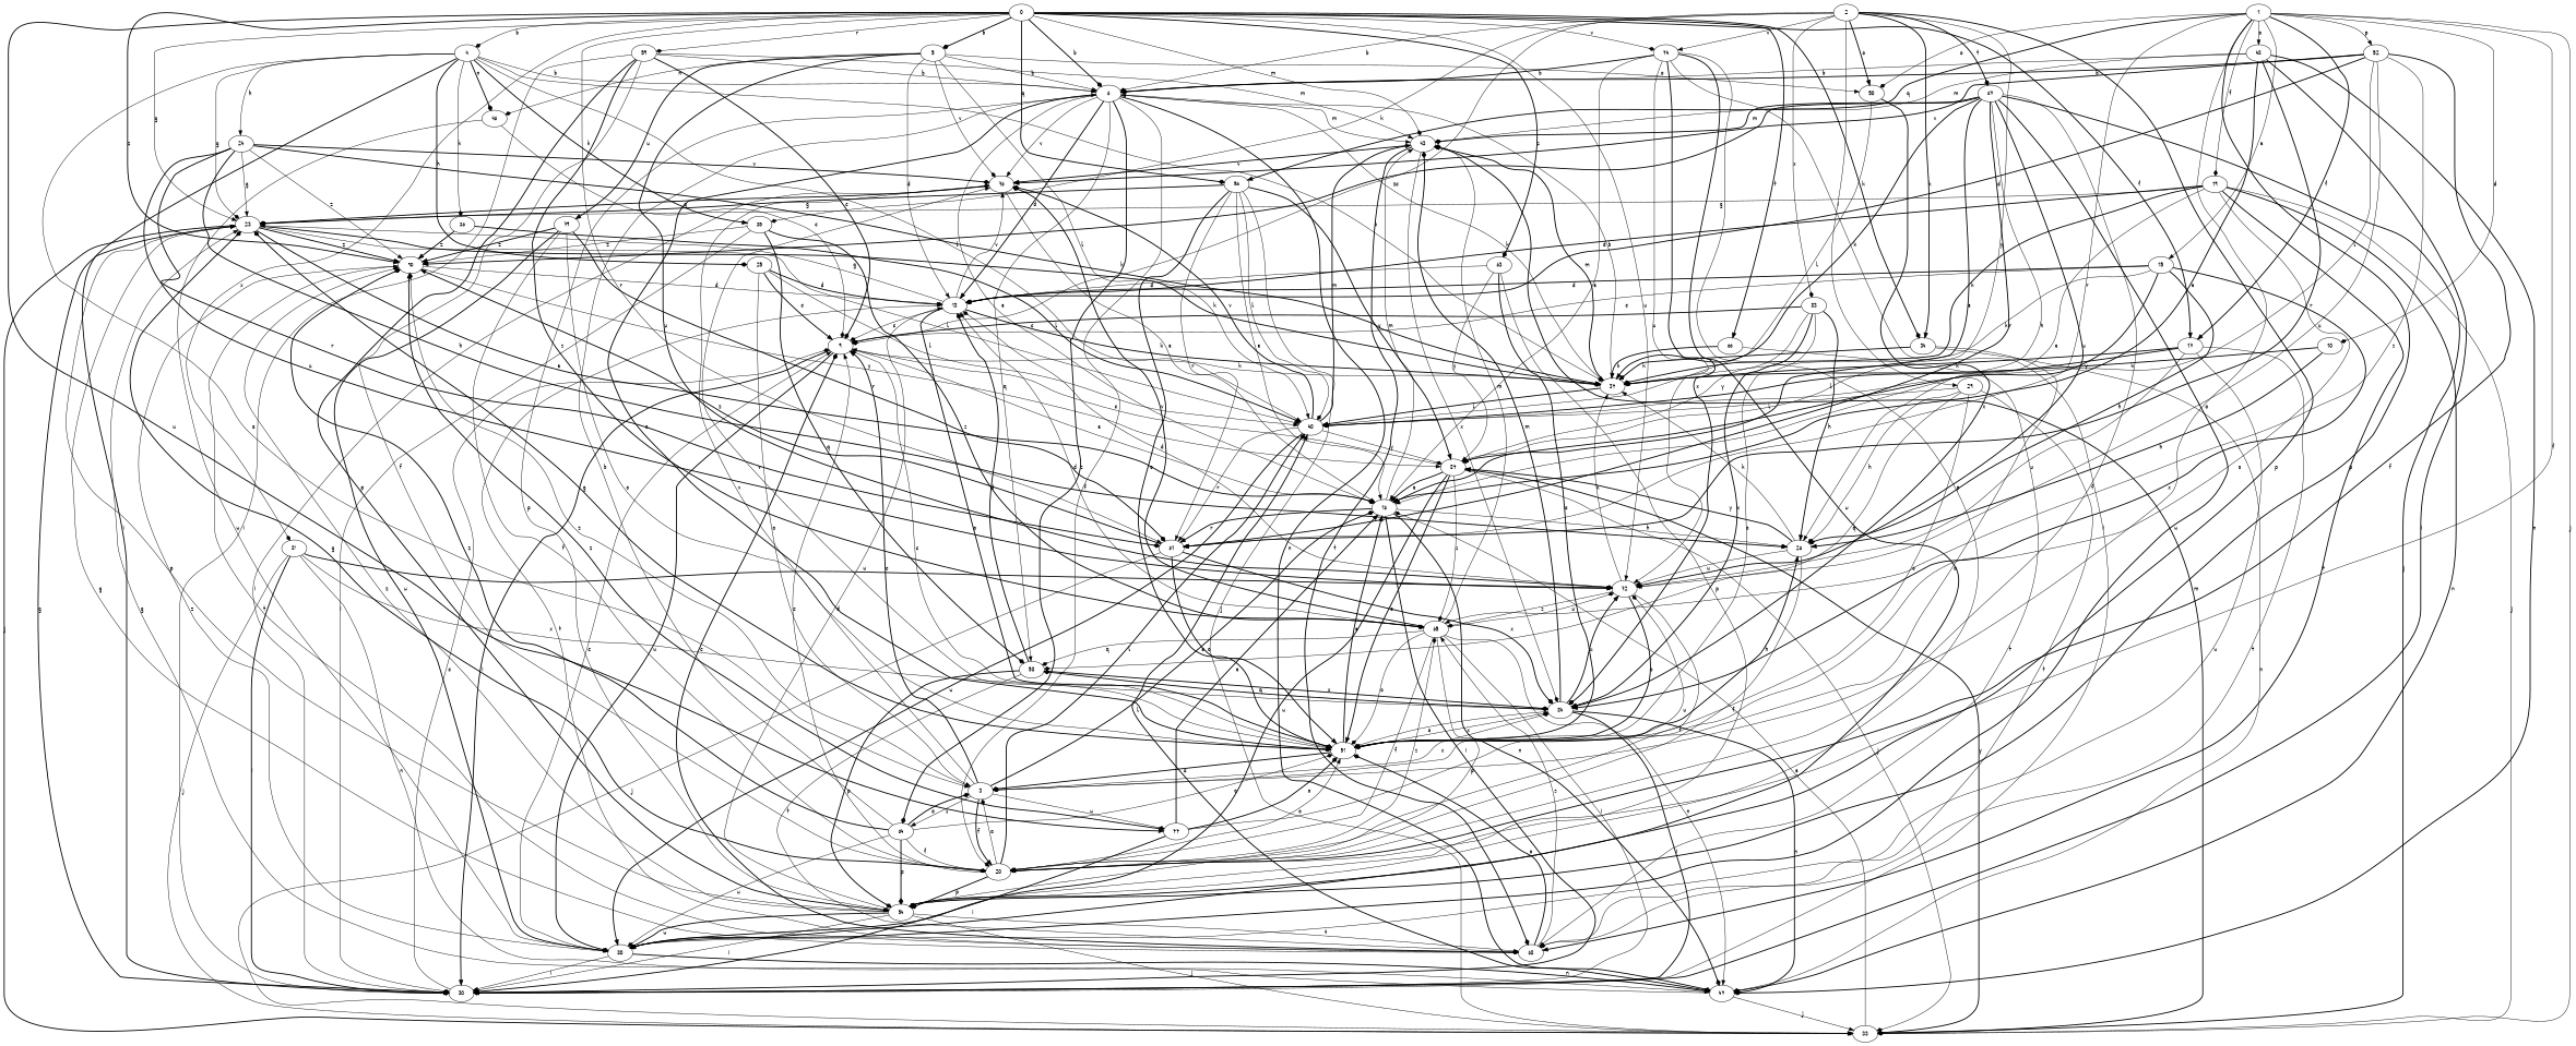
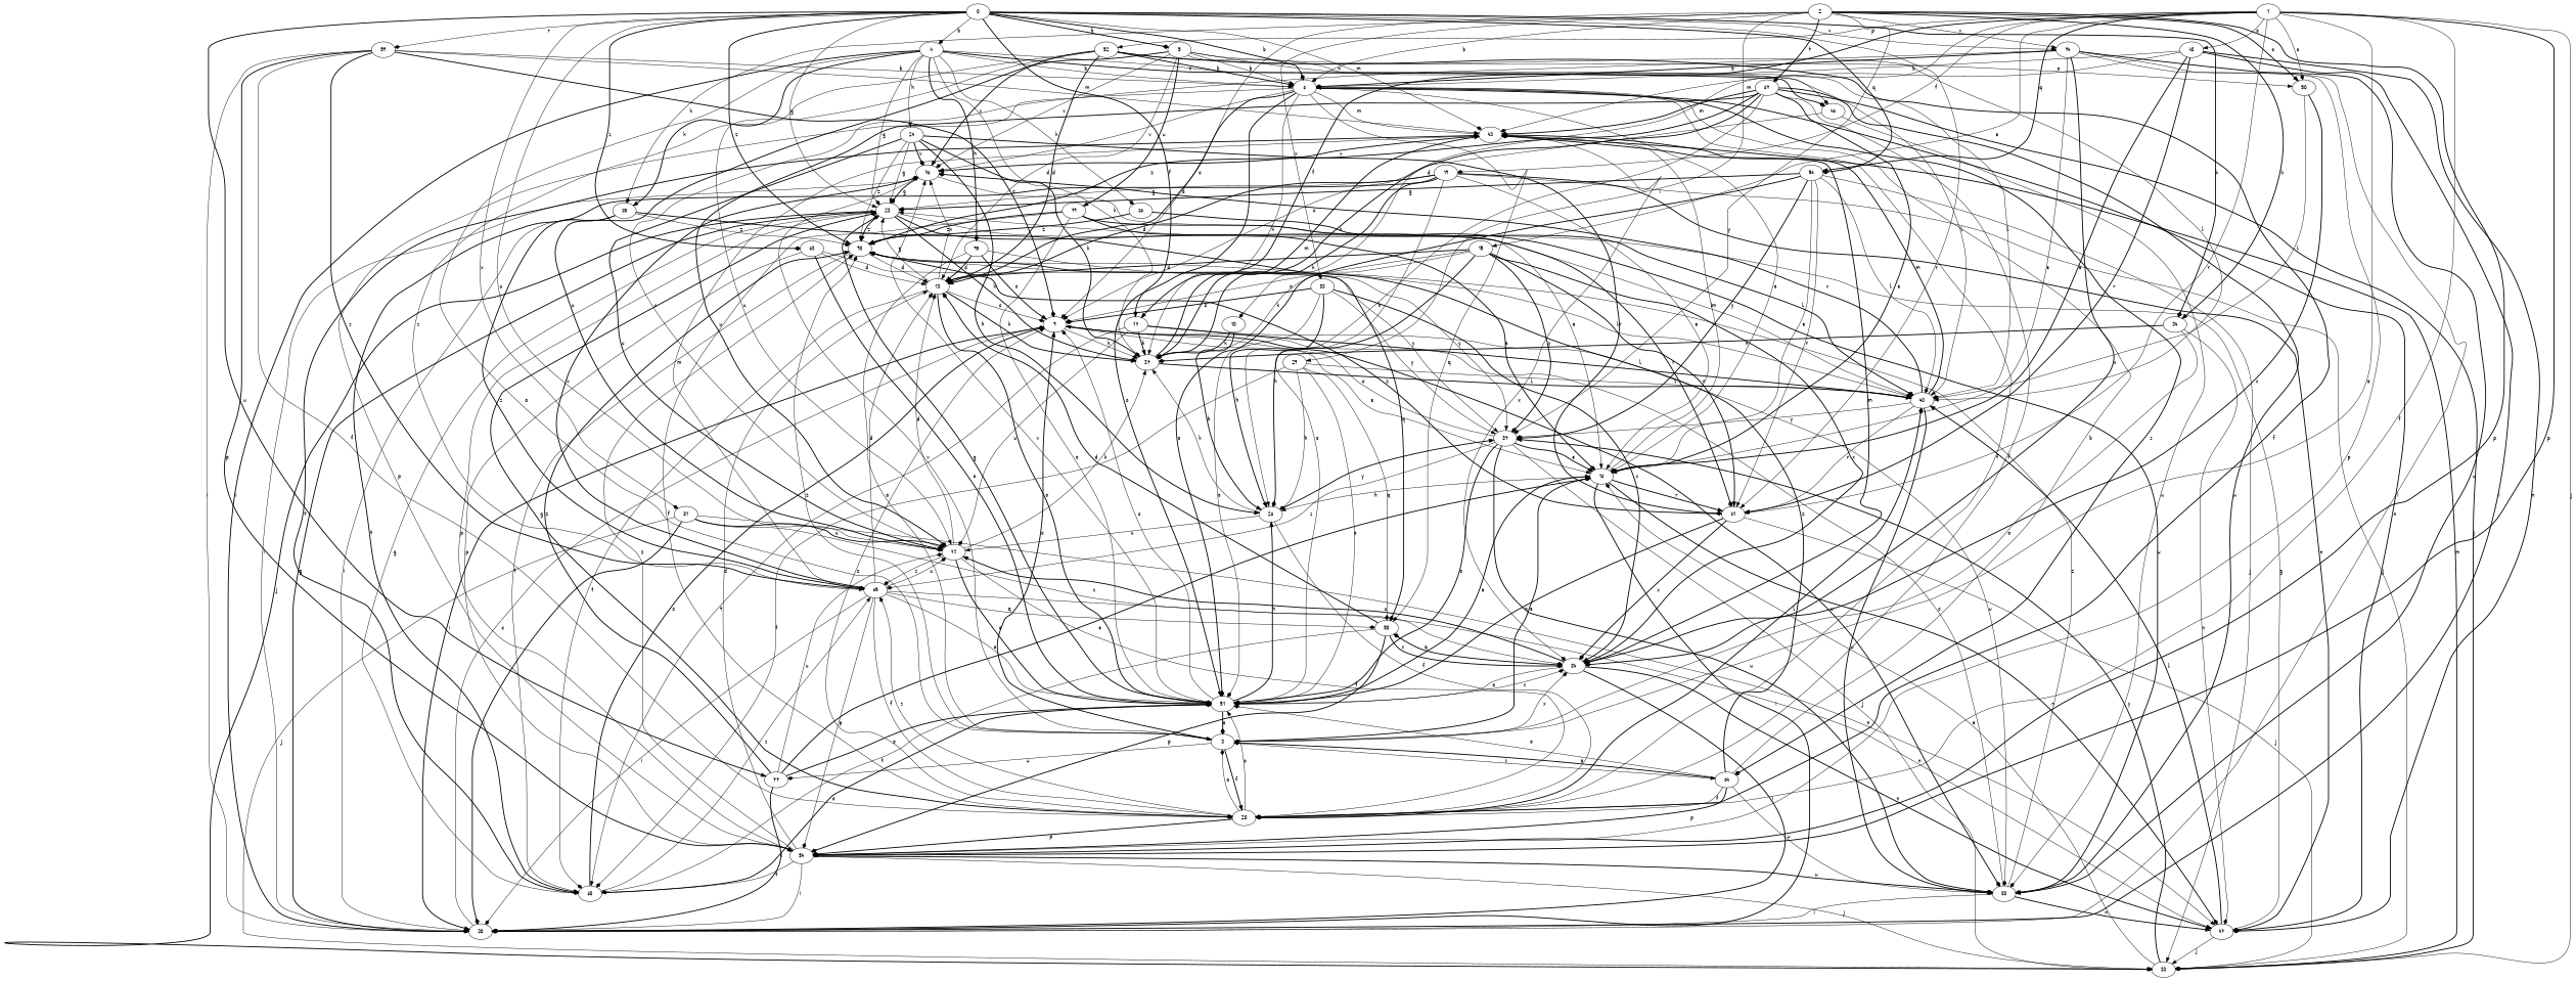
  strict digraph {
    fontname="Patrick Hand"
    node [fontname="Patrick Hand"]
    edge [arrowhead=normal fontname="Patrick Hand" style=solid]
    0
    4
    5
    6
    17
    23
    34
    43
    56
    59
    61
    63
-   66
    72
    74
    77
    81
    90
    3
    35
    24
-   25
+   25 [label=95]
    30
    36
    37
    40
    46
    50
    76
    13
    79
    20
    54
    16
    64
    47
    51
    58
    80
    68
    33
    84
    87
    9
    65
    1
    10
    15
    19
    48
    52
    26
    2
    29
    67
    83
    0 -> 4 [arrowhead=diamond label=b]
    0 -> 5 [arrowhead=diamond label=b style=bold]
    0 -> 6 [arrowhead=diamond label=b style=bold]
    0 -> 17 [label=f style=bold]
    0 -> 23 [label=g]
    0 -> 34 [arrowhead=diamond label=k style=bold]
    0 -> 43 [arrowhead=diamond label=m]
    0 -> 56 [arrowhead=diamond label=q style=bold]
    0 -> 59 [arrowhead=diamond label=r]
    0 -> 61 [label=r]
    0 -> 63 [arrowhead=diamond label=s style=bold]
-   0 -> 66 [label=t style=bold]
    0 -> 72 [label=u]
    0 -> 74 [arrowhead=diamond label=v]
    0 -> 77 [label=w style=bold]
    0 -> 81 [arrowhead=diamond label=x]
    0 -> 90 [label=z style=bold]
    4 -> 6 [label=b]
    4 -> 23 [arrowhead=diamond label=g]
    4 -> 3 [label=a]
    4 -> 35 [label=k style=bold]
    4 -> 24 [label=h]
    4 -> 25 [arrowhead=diamond label=h style=bold]
    4 -> 30 [label=i style=bold]
    4 -> 36 [arrowhead=diamond label=k]
    4 -> 37 [arrowhead=diamond label=k]
    4 -> 40 [label=l]
    4 -> 46 [arrowhead=diamond label=n style=bold]
    5 -> 6 [label=b]
    5 -> 72 [arrowhead=diamond label=u style=bold]
    5 -> 40 [label=l]
    5 -> 46 [arrowhead=diamond label=n]
    5 -> 50 [label=o]
    5 -> 76 [arrowhead=diamond label=v]
    5 -> 13 [label=d]
    5 -> 79 [label=w style=bold]
    6 -> 43 [label=m]
    6 -> 37 [label=k]
    6 -> 76 [label=v]
    6 -> 13 [label=d style=bold]
    6 -> 20 [arrowhead=diamond label=f]
    6 -> 54 [arrowhead=diamond label=p]
    6 -> 16 [arrowhead=diamond label=e]
    6 -> 64 [arrowhead=diamond label=s style=bold]
    6 -> 47 [arrowhead=diamond label=n style=bold]
    6 -> 51 [label=o style=bold]
    6 -> 58 [label=q]
    17 -> 72 [arrowhead=diamond label=u]
    17 -> 37 [label=k style=bold]
    17 -> 40 [label=l style=bold]
    17 -> 80 [arrowhead=diamond label=w]
    17 -> 68 [label=t]
    23 -> 90 [label=z style=bold]
    23 -> 37 [arrowhead=diamond label=k style=bold]
    23 -> 40 [label=l]
-   54 -> 23 [label=p]
+   23 -> 54 [label=p]
    23 -> 16 [arrowhead=diamond label=e style=bold]
    23 -> 33 [label=j style=bold]
    34 -> 3 [label=a]
    34 -> 37 [arrowhead=diamond label=k style=bold]
    34 -> 47 [arrowhead=diamond label=n]
    43 -> 76 [label=v style=bold]
    43 -> 68 [arrowhead=diamond label=t style=bold]
    43 -> 84 [arrowhead=diamond label=x]
    56 -> 23 [arrowhead=diamond label=g style=bold]
    56 -> 61 [label=r]
    56 -> 40 [arrowhead=diamond label=l]
    56 -> 16 [label=e]
    56 -> 51 [arrowhead=diamond label=o style=bold]
    56 -> 33 [label=j]
    56 -> 87 [label=y style=bold]
    59 -> 6 [label=b]
    59 -> 43 [label=m]
    59 -> 30 [label=i]
    59 -> 20 [arrowhead=diamond label=f]
    59 -> 54 [label=p style=bold]
    59 -> 9 [arrowhead=diamond label=c style=bold]
    59 -> 65 [label=s style=bold]
    61 -> 90 [label=z style=bold]
    61 -> 51 [label=o style=bold]
    61 -> 33 [label=j]
    61 -> 84 [arrowhead=diamond label=x style=bold]
    63 -> 13 [label=d]
    63 -> 54 [label=p]
    63 -> 51 [arrowhead=diamond label=o style=bold]
    63 -> 87 [label=y]
-   66 -> 37 [label=k style=bold]
-   66 -> 68 [label=t]
    72 -> 37 [label=k]
    72 -> 13 [arrowhead=diamond label=d]
    72 -> 20 [arrowhead=diamond label=f]
    72 -> 51 [label=o style=bold]
    72 -> 65 [arrowhead=diamond label=s]
    74 -> 6 [arrowhead=diamond label=b style=bold]
    74 -> 72 [label=u]
    74 -> 30 [arrowhead=diamond label=i]
    74 -> 54 [label=p]
    74 -> 16 [label=e]
    74 -> 80 [label=w style=bold]
    74 -> 84 [arrowhead=diamond label=x style=bold]
    77 -> 72 [arrowhead=diamond label=u]
    77 -> 90 [label=z style=bold]
    77 -> 30 [label=i style=bold]
    77 -> 16 [label=e style=bold]
    77 -> 51 [arrowhead=diamond label=o style=bold]
    81 -> 72 [label=u style=bold]
    81 -> 30 [arrowhead=diamond label=i style=bold]
    81 -> 47 [label=n]
    81 -> 33 [label=j]
    81 -> 84 [arrowhead=diamond label=x]
    90 -> 13 [arrowhead=diamond label=d]
    90 -> 68 [label=t]
    90 -> 87 [label=y]
    3 -> 77 [arrowhead=diamond label=w]
    3 -> 90 [arrowhead=diamond label=z]
    3 -> 76 [arrowhead=diamond label=v]
    3 -> 20 [label=f style=bold]
    3 -> 16 [arrowhead=diamond label=e style=bold]
    3 -> 64 [label=s]
    3 -> 84 [arrowhead=diamond label=x]
    3 -> 9 [label=c style=bold]
    35 -> 90 [arrowhead=diamond label=z]
    35 -> 30 [arrowhead=diamond label=i]
    35 -> 58 [arrowhead=diamond label=q style=bold]
    35 -> 65 [arrowhead=diamond label=s style=bold]
    24 -> 23 [label=g]
    24 -> 61 [arrowhead=diamond label=r style=bold]
    24 -> 72 [label=u style=bold]
    24 -> 90 [label=z]
    24 -> 37 [label=k style=bold]
    24 -> 76 [arrowhead=diamond label=v style=bold]
    24 -> 26 [label=h style=bold]
    25 -> 3 [label=a]
    25 -> 40 [label=l]
    25 -> 13 [label=d style=bold]
    25 -> 9 [label=c style=bold]
    30 -> 23 [label=g style=bold]
    30 -> 9 [arrowhead=diamond label=c]
    36 -> 90 [label=z style=bold]
    36 -> 40 [arrowhead=diamond label=l style=bold]
-   37 -> 6 [label=b]
    37 -> 43 [label=m style=bold]
    37 -> 40 [label=l style=bold]
    40 -> 43 [label=m style=bold]
    40 -> 61 [label=r]
    40 -> 76 [arrowhead=diamond label=v style=bold]
    40 -> 80 [label=w style=bold]
    40 -> 87 [arrowhead=diamond label=y]
    46 -> 80 [arrowhead=diamond label=w]
    46 -> 9 [arrowhead=diamond label=c]
    50 -> 40 [label=l]
    50 -> 84 [arrowhead=diamond label=x style=bold]
    76 -> 23 [arrowhead=diamond label=g style=bold]
    76 -> 30 [arrowhead=diamond label=i]
    76 -> 16 [label=e]
    13 -> 23 [label=g]
    13 -> 37 [label=k style=bold]
    13 -> 76 [label=v]
    13 -> 51 [arrowhead=diamond label=o style=bold]
    13 -> 68 [arrowhead=diamond label=t]
    13 -> 9 [arrowhead=diamond label=c]
    79 -> 61 [arrowhead=diamond label=r style=bold]
    79 -> 90 [label=z style=bold]
    79 -> 20 [label=f]
    79 -> 51 [arrowhead=diamond label=o]
    79 -> 80 [label=w style=bold]
    20 -> 23 [arrowhead=diamond label=g style=bold]
    20 -> 3 [arrowhead=diamond label=a]
    20 -> 40 [arrowhead=diamond label=l style=bold]
    20 -> 54 [arrowhead=diamond label=p style=bold]
    20 -> 51 [label=o]
    20 -> 9 [label=c]
    20 -> 65 [arrowhead=diamond label=s]
    54 -> 90 [arrowhead=diamond label=z]
    54 -> 30 [arrowhead=diamond label=i]
    54 -> 13 [label=d]
    54 -> 80 [arrowhead=diamond label=w style=bold]
    54 -> 68 [label=t]
    54 -> 33 [arrowhead=diamond label=j]
    16 -> 43 [label=m]
    16 -> 61 [label=r style=bold]
    16 -> 30 [arrowhead=diamond label=i style=bold]
    16 -> 47 [arrowhead=diamond label=n style=bold]
    16 -> 26 [label=h]
    64 -> 6 [label=b]
    64 -> 90 [arrowhead=diamond label=z style=bold]
    64 -> 3 [arrowhead=diamond label=a style=bold]
    64 -> 20 [arrowhead=diamond label=f]
    64 -> 54 [arrowhead=diamond label=p style=bold]
    64 -> 51 [arrowhead=diamond label=o]
    64 -> 80 [arrowhead=diamond label=w]
    47 -> 23 [label=g]
    47 -> 40 [label=l style=bold]
    47 -> 33 [label=j]
    51 -> 23 [arrowhead=diamond label=g style=bold]
    51 -> 3 [arrowhead=diamond label=a style=bold]
    51 -> 76 [label=v]
    51 -> 16 [label=e style=bold]
    51 -> 84 [arrowhead=diamond label=x]
    51 -> 9 [arrowhead=diamond label=c]
    51 -> 26 [label=h style=bold]
    58 -> 13 [arrowhead=diamond label=d style=bold]
    58 -> 54 [arrowhead=diamond label=p style=bold]
    58 -> 68 [arrowhead=diamond label=t]
    58 -> 84 [arrowhead=diamond label=x style=bold]
    80 -> 90 [label=z]
    80 -> 30 [label=i]
    80 -> 47 [label=n style=bold]
    80 -> 9 [label=c]
    68 -> 23 [label=g]
    68 -> 51 [arrowhead=diamond label=o style=bold]
    68 -> 9 [arrowhead=diamond label=c style=bold]
    68 -> 65 [label=s]
    33 -> 43 [arrowhead=diamond label=m style=bold]
    33 -> 16 [arrowhead=diamond label=e]
    33 -> 87 [label=y style=bold]
    84 -> 43 [arrowhead=diamond label=m style=bold]
    84 -> 72 [label=u style=bold]
    84 -> 30 [label=i style=bold]
    84 -> 47 [label=n style=bold]
    84 -> 51 [arrowhead=diamond label=o]
    84 -> 58 [arrowhead=diamond label=q style=bold]
    87 -> 16 [arrowhead=diamond label=e style=bold]
    87 -> 51 [label=o style=bold]
    87 -> 80 [label=w style=bold]
    87 -> 33 [arrowhead=diamond label=j]
    87 -> 9 [label=c]
    87 -> 65 [arrowhead=diamond label=s]
    9 -> 30 [label=i style=bold]
    9 -> 37 [arrowhead=diamond label=k]
    9 -> 16 [label=e]
    9 -> 80 [arrowhead=diamond label=w style=bold]
    65 -> 43 [arrowhead=diamond label=m]
    65 -> 72 [arrowhead=diamond label=u]
    65 -> 30 [arrowhead=diamond label=i]
    65 -> 76 [arrowhead=diamond label=v style=bold]
    65 -> 13 [arrowhead=diamond label=d]
    65 -> 20 [label=f]
    65 -> 54 [arrowhead=diamond label=p]
    65 -> 47 [label=n]
    65 -> 51 [arrowhead=diamond label=o]
    65 -> 58 [arrowhead=diamond label=q]
    1 -> 17 [label=f style=bold]
    1 -> 56 [label=q style=bold]
    1 -> 61 [arrowhead=diamond label=r]
    1 -> 3 [arrowhead=diamond label=a]
    1 -> 50 [arrowhead=diamond label=o]
    1 -> 20 [arrowhead=diamond label=f]
    1 -> 54 [arrowhead=diamond label=p style=bold]
    1 -> 33 [arrowhead=diamond label=j]
    1 -> 10 [arrowhead=diamond label=d]
    1 -> 15 [label=e]
    1 -> 19 [arrowhead=diamond label=f]
    1 -> 48 [label=o]
    1 -> 52 [label=p]
    10 -> 37 [arrowhead=diamond label=k style=bold]
    10 -> 26 [label=h style=bold]
    15 -> 37 [arrowhead=diamond label=k]
    15 -> 13 [label=d style=bold]
    15 -> 84 [label=x style=bold]
    15 -> 87 [arrowhead=diamond label=y style=bold]
    15 -> 9 [arrowhead=diamond label=c]
    15 -> 26 [arrowhead=diamond label=h style=bold]
    19 -> 23 [label=g]
    19 -> 37 [arrowhead=diamond label=k style=bold]
    19 -> 13 [arrowhead=diamond label=d style=bold]
    19 -> 16 [label=e]
    19 -> 47 [arrowhead=diamond label=n style=bold]
    19 -> 51 [label=o]
    19 -> 68 [label=t style=bold]
    19 -> 33 [arrowhead=diamond label=j]
    48 -> 6 [arrowhead=diamond label=b]
    48 -> 43 [arrowhead=diamond label=m]
    48 -> 61 [label=r style=bold]
    48 -> 30 [arrowhead=diamond label=i style=bold]
    48 -> 16 [label=e style=bold]
    48 -> 47 [arrowhead=diamond label=n style=bold]
    52 -> 6 [label=b style=bold]
    52 -> 72 [label=u]
    52 -> 40 [arrowhead=diamond label=l]
    52 -> 76 [label=v style=bold]
    52 -> 13 [arrowhead=diamond label=d style=bold]
    52 -> 20 [label=f style=bold]
    52 -> 65 [label=s]
    26 -> 72 [label=u]
    26 -> 37 [label=k]
    26 -> 20 [label=f]
    26 -> 87 [label=y style=bold]
    2 -> 6 [arrowhead=diamond label=b]
    2 -> 34 [label=k style=bold]
    2 -> 74 [label=v]
    2 -> 35 [arrowhead=diamond label=k]
    2 -> 50 [label=o style=bold]
    2 -> 54 [arrowhead=diamond label=p style=bold]
    2 -> 87 [arrowhead=diamond label=y]
    2 -> 9 [arrowhead=diamond label=c]
    2 -> 29 [label=i]
    2 -> 67 [arrowhead=diamond label=t style=bold]
    2 -> 83 [arrowhead=diamond label=x]
    29 -> 40 [label=l]
    29 -> 51 [label=o]
    29 -> 58 [arrowhead=diamond label=q]
    29 -> 68 [arrowhead=diamond label=t]
    29 -> 26 [arrowhead=diamond label=h]
    67 -> 43 [arrowhead=diamond label=m style=bold]
-   67 -> 61 [label=r style=bold]
+   15 -> 61 [label=r style=bold]
    67 -> 72 [arrowhead=diamond label=u style=bold]
    67 -> 90 [label=z style=bold]
    67 -> 37 [label=k style=bold]
    67 -> 20 [arrowhead=diamond label=f]
    67 -> 16 [label=e style=bold]
    67 -> 80 [arrowhead=diamond label=w style=bold]
    67 -> 33 [arrowhead=diamond label=j style=bold]
    67 -> 26 [label=h]
    83 -> 51 [arrowhead=diamond label=o]
    83 -> 84 [label=x style=bold]
    83 -> 87 [label=y]
    83 -> 9 [arrowhead=diamond label=c style=bold]
    83 -> 26 [label=h style=bold]
  }
